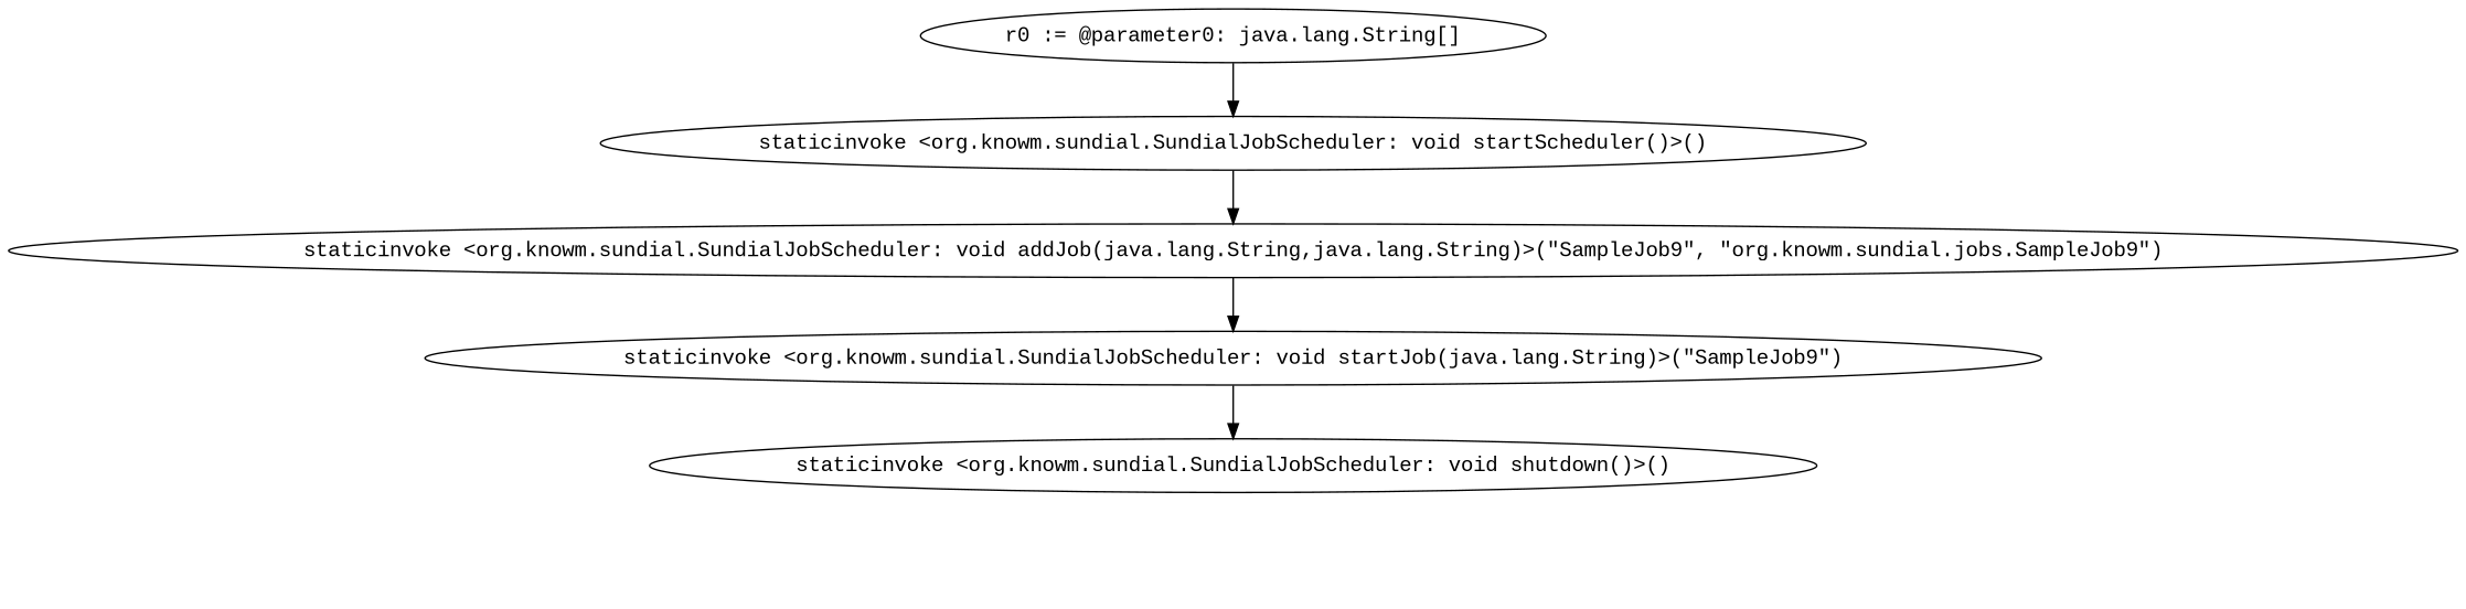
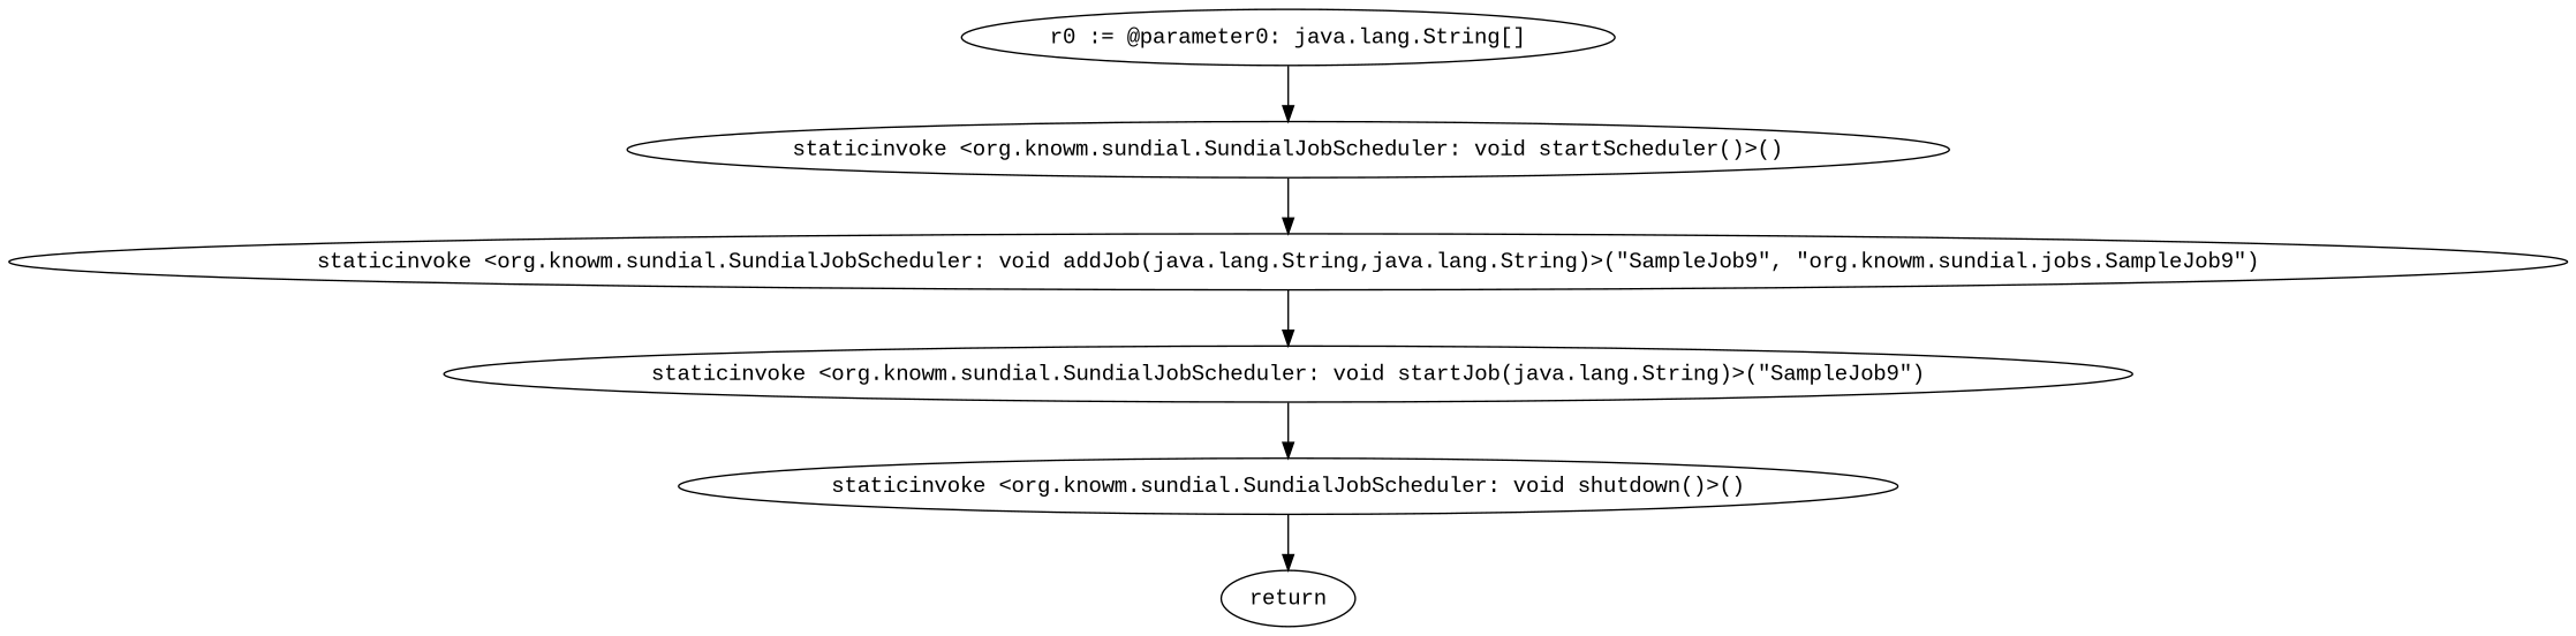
  digraph {
    fontname="Liberation Mono"
    node [fontname="Liberation Mono"]
    edge [fontname="Liberation Mono"]
    "r0 := @parameter0: java.lang.String[]"
    "staticinvoke <org.knowm.sundial.SundialJobScheduler: void startScheduler()>()"
    "staticinvoke <org.knowm.sundial.SundialJobScheduler: void addJob(java.lang.String,java.lang.String)>(\"SampleJob9\", \"org.knowm.sundial.jobs.SampleJob9\")"
    "staticinvoke <org.knowm.sundial.SundialJobScheduler: void startJob(java.lang.String)>(\"SampleJob9\")"
    "staticinvoke <org.knowm.sundial.SundialJobScheduler: void shutdown()>()"
+   return
    "r0 := @parameter0: java.lang.String[]" -> "staticinvoke <org.knowm.sundial.SundialJobScheduler: void startScheduler()>()"
    "staticinvoke <org.knowm.sundial.SundialJobScheduler: void startScheduler()>()" -> "staticinvoke <org.knowm.sundial.SundialJobScheduler: void addJob(java.lang.String,java.lang.String)>(\"SampleJob9\", \"org.knowm.sundial.jobs.SampleJob9\")"
    "staticinvoke <org.knowm.sundial.SundialJobScheduler: void addJob(java.lang.String,java.lang.String)>(\"SampleJob9\", \"org.knowm.sundial.jobs.SampleJob9\")" -> "staticinvoke <org.knowm.sundial.SundialJobScheduler: void startJob(java.lang.String)>(\"SampleJob9\")"
    "staticinvoke <org.knowm.sundial.SundialJobScheduler: void startJob(java.lang.String)>(\"SampleJob9\")" -> "staticinvoke <org.knowm.sundial.SundialJobScheduler: void shutdown()>()"
+   "staticinvoke <org.knowm.sundial.SundialJobScheduler: void shutdown()>()" -> return
  }
